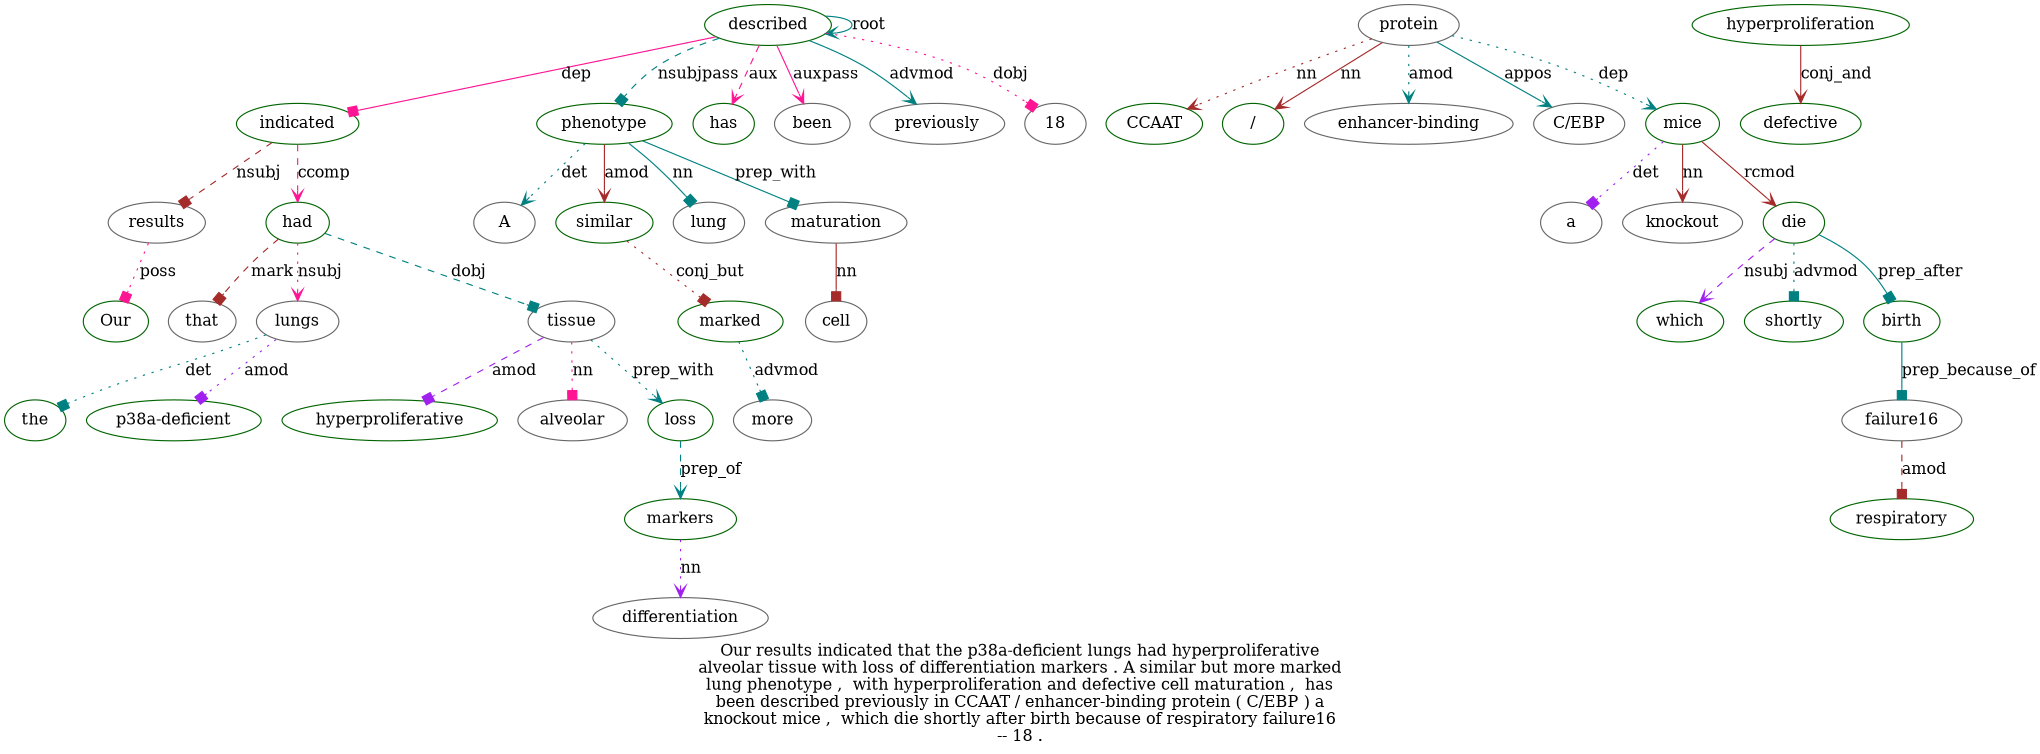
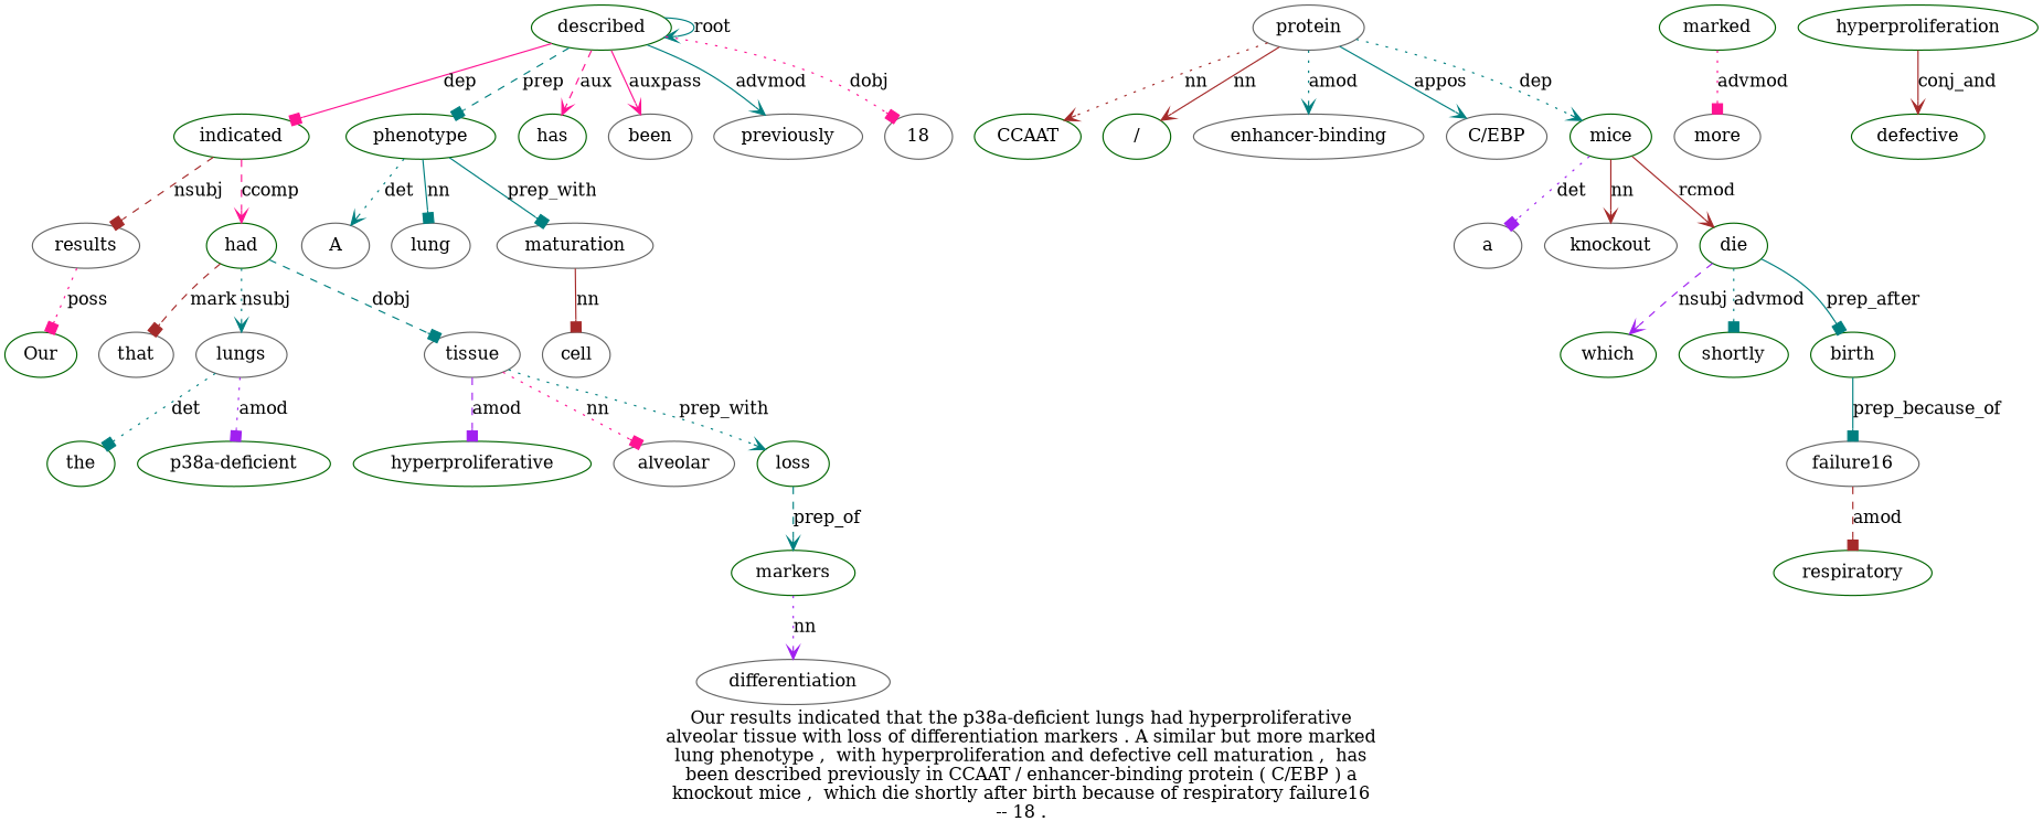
  digraph {
    label="Our results indicated that the p38a-deficient lungs had hyperproliferative\nalveolar tissue with loss of differentiation markers . A similar but more marked\nlung phenotype ,  with hyperproliferation and defective cell maturation ,  has\nbeen described previously in CCAAT / enhancer-binding protein ( C/EBP ) a\nknockout mice ,  which die shortly after birth because of respiratory failure16\n-- 18 ."
    node [color=darkgreen fillcolor=white style=filled]
    edge [arrowhead=box color=teal style=dotted]
    n1 [color=gray40 label=results]
    n2 [label=Our]
    n3 [label=indicated]
    n4 [label=had]
    n5 [color=gray40 label=that]
    n6 [color=gray40 label=lungs]
    n7 [color=gray40 label=tissue]
    n8 [label=described]
    n9 [label=phenotype]
    n10 [label=has]
    n11 [color=gray40 label=been]
    n12 [color=gray40 label=previously]
    n13 [color=gray40 label=18]
    n14 [color=gray40 label=A]
-   n15 [label=similar]
    n16 [color=gray40 label=lung]
    n17 [color=gray40 label=maturation]
    n18 [color=gray40 label=protein]
    n19 [label=CCAAT]
    n20 [label="/"]
    n21 [color=gray40 label="enhancer-binding"]
    n22 [color=gray40 label="C/EBP"]
    n23 [label=mice]
    n24 [label=the]
    n25 [label="p38a-deficient"]
    n26 [label=hyperproliferative]
    n27 [color=gray40 label=alveolar]
    n28 [label=loss]
    n29 [label=markers]
    n30 [color=gray40 label=differentiation]
    n31 [label=marked]
    n32 [color=gray40 label=cell]
    n33 [color=gray40 label=more]
    n34 [label=hyperproliferation]
    n35 [label=defective]
    n36 [color=gray40 label=a]
    n37 [color=gray40 label=knockout]
    n38 [label=die]
    n39 [label=which]
    n40 [label=shortly]
    n41 [label=birth]
    n42 [color=gray40 label=failure16]
    n43 [label=respiratory]
    n1 -> n2 [color=deeppink label=poss]
    n3 -> n1 [color=brown label=nsubj style=dashed]
    n3 -> n4 [arrowhead=vee color=deeppink label=ccomp style=dashed]
    n4 -> n5 [color=brown label=mark style=dashed]
-   n4 -> n6 [arrowhead=vee color=deeppink label=nsubj]
+   n4 -> n6 [arrowhead=vee label=nsubj]
    n4 -> n7 [label=dobj style=dashed]
    n6 -> n24 [label=det]
    n6 -> n25 [color=purple label=amod]
    n7 -> n26 [color=purple label=amod style=dashed]
    n7 -> n27 [color=deeppink label=nn]
    n7 -> n28 [arrowhead=vee label=prep_with]
    n8 -> n3 [color=deeppink label=dep style=solid]
    n8 -> n8 [arrowhead=vee label=root style=solid]
-   n8 -> n9 [label=nsubjpass style=dashed]
+   n8 -> n9 [label=prep style=dashed]
    n8 -> n10 [arrowhead=vee color=deeppink label=aux style=dashed]
    n8 -> n11 [arrowhead=vee color=deeppink label=auxpass style=solid]
    n8 -> n12 [arrowhead=vee label=advmod style=solid]
    n8 -> n13 [color=deeppink label=dobj]
    n9 -> n14 [arrowhead=vee label=det]
-   n9 -> n15 [arrowhead=vee color=brown label=amod style=solid]
    n9 -> n16 [label=nn style=solid]
    n9 -> n17 [label=prep_with style=solid]
-   n15 -> n31 [color=brown label=conj_but]
    n17 -> n32 [color=brown label=nn style=solid]
    n18 -> n19 [arrowhead=vee color=brown label=nn]
    n18 -> n20 [arrowhead=vee color=brown label=nn style=solid]
    n18 -> n21 [arrowhead=vee label=amod]
    n18 -> n22 [arrowhead=vee label=appos style=solid]
    n18 -> n23 [arrowhead=vee label=dep]
    n23 -> n36 [color=purple label=det]
    n23 -> n37 [arrowhead=vee color=brown label=nn style=solid]
    n23 -> n38 [arrowhead=vee color=brown label=rcmod style=solid]
    n28 -> n29 [arrowhead=vee label=prep_of style=dashed]
    n29 -> n30 [arrowhead=vee color=purple label=nn]
-   n31 -> n33 [label=advmod]
+   n31 -> n33 [color=deeppink label=advmod]
    n34 -> n35 [arrowhead=vee color=brown label=conj_and style=solid]
    n38 -> n39 [arrowhead=vee color=purple label=nsubj style=dashed]
    n38 -> n40 [label=advmod]
    n38 -> n41 [label=prep_after style=solid]
    n41 -> n42 [label=prep_because_of style=solid]
    n42 -> n43 [color=brown label=amod style=dashed]
  }
